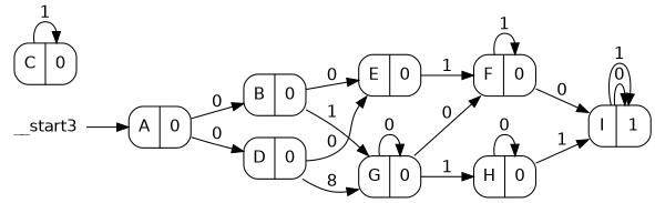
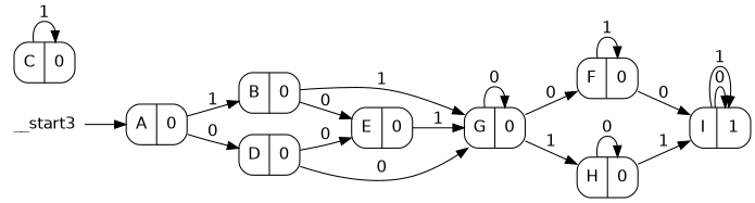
  digraph {
    fontname="DejaVu Sans"
    rankdir=LR
    node [fontname="DejaVu Sans" shape=record style=rounded]
    edge [fontname="DejaVu Sans"]
    n1 [label=__start3 shape=none style=""]
    n2 [label="{ A | 0 }"]
    n3 [label="{ B | 0 }"]
    n4 [label="{ D | 0 }"]
    n5 [label="{ E | 0 }"]
    n6 [label="{ G | 0 }"]
    n7 [label="{ C | 0 }"]
    n8 [label="{ F | 0 }"]
    n9 [label="{ I | 1 }"]
    n10 [label="{ H | 0 }"]
    n1 -> n2
-   n2 -> n3 [label=0]
+   n2 -> n3 [label=1]
    n2 -> n4 [label=0]
    n3 -> n5 [label=0]
    n3 -> n6 [label=1]
    n4 -> n5 [label=0]
-   n4 -> n6 [label=8]
-   n5 -> n8 [label=1]
+   n4 -> n6 [label=0]
+   n5 -> n6 [label=1]
    n6 -> n6 [label=0]
    n6 -> n8 [label=0]
    n6 -> n10 [label=1]
    n7 -> n7 [label=1]
    n8 -> n8 [label=1]
    n8 -> n9 [label=0]
    n9 -> n9 [label=0]
    n9 -> n9 [label=1]
    n10 -> n9 [label=1]
    n10 -> n10 [label=0]
  }
